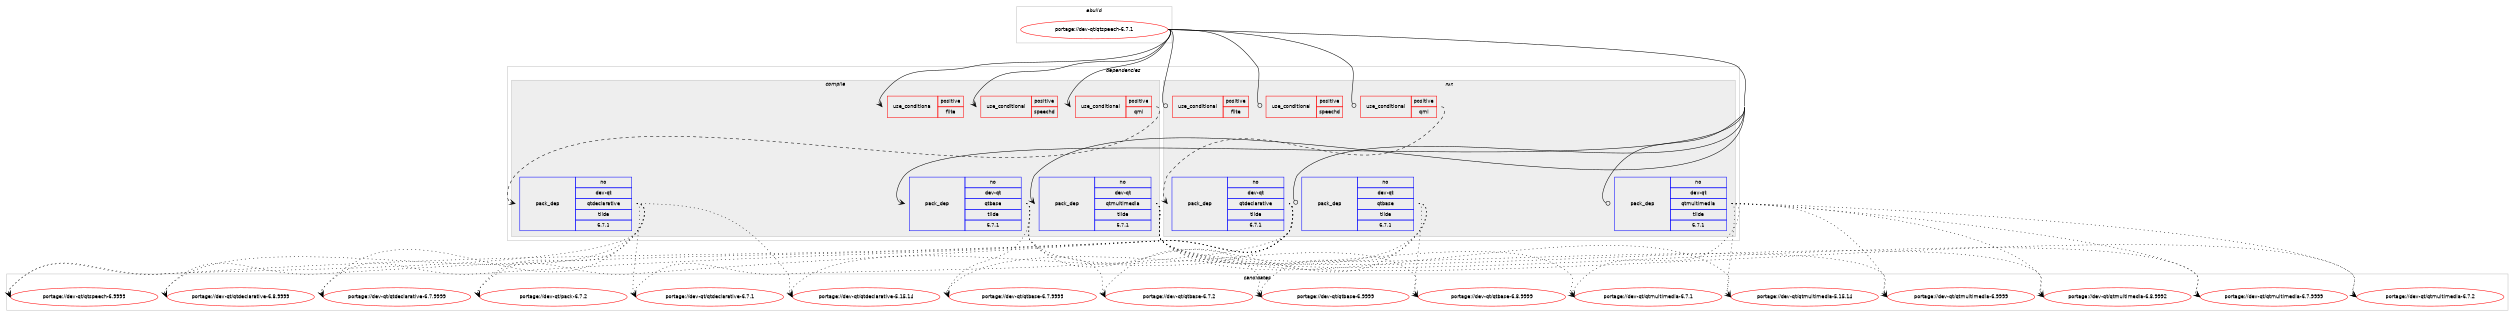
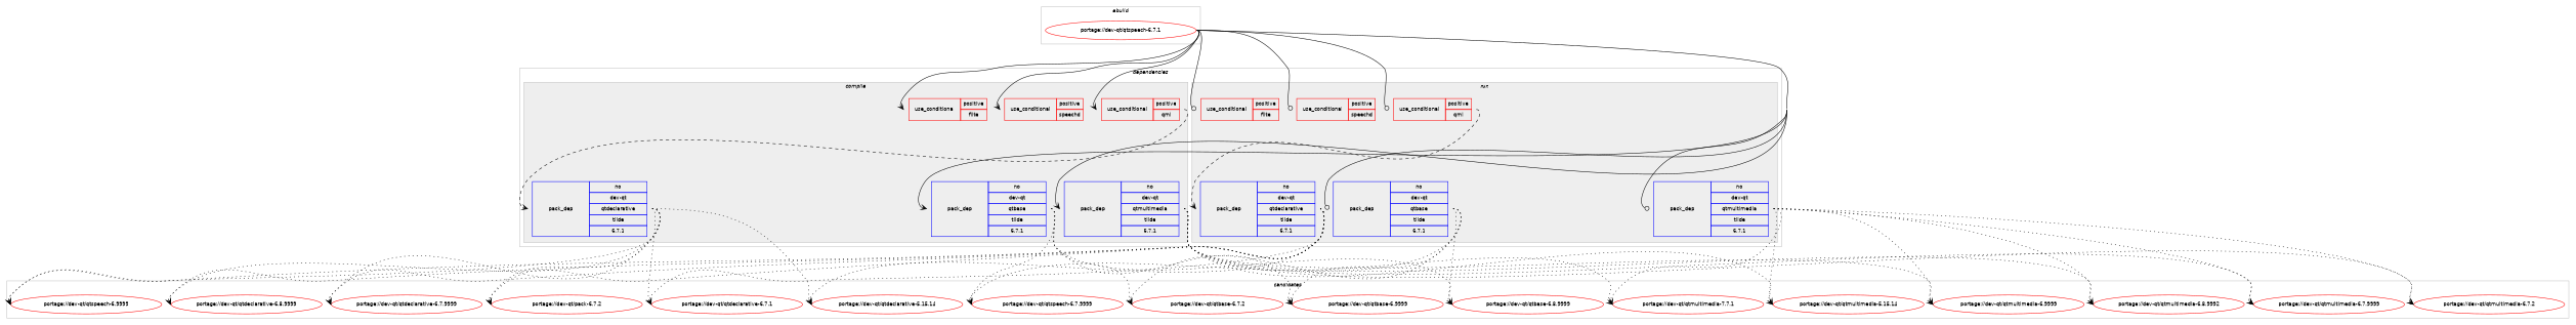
  digraph {
    compound=true
    concentrate=true
    fontname=Helvetica
    fontsize=10
    newrank=true
    rankdir=TB
    ranksep=1.5
    node [color=red fontname=Helvetica fontsize=10]
    edge [arrowhead=vee headport=w style=dotted tailport=e weight=100]
    n1 [label="portage://dev-qt/qtspeech-6.7.1" width=4]
    n2 [label=<<TABLE BORDER="0" CELLBORDER="1" CELLSPACING="0" CELLPADDING="4"><TR><TD ROWSPAN="3" CELLPADDING="10">use_conditional</TD></TR><TR><TD>positive</TD></TR><TR><TD>flite</TD></TR></TABLE>> shape=none]
    n3 [color=blue label=<<TABLE BORDER="0" CELLBORDER="1" CELLSPACING="0" CELLPADDING="4" WIDTH="220"><TR><TD ROWSPAN="6" CELLPADDING="30">pack_dep</TD></TR><TR><TD WIDTH="110">no</TD></TR><TR><TD>dev-qt</TD></TR><TR><TD>qtdeclarative</TD></TR><TR><TD>tilde</TD></TR><TR><TD>6.7.1</TD></TR></TABLE>> shape=none]
    n4 [label=<<TABLE BORDER="0" CELLBORDER="1" CELLSPACING="0" CELLPADDING="4"><TR><TD ROWSPAN="3" CELLPADDING="10">use_conditional</TD></TR><TR><TD>positive</TD></TR><TR><TD>qml</TD></TR></TABLE>> shape=none]
    n5 [label=<<TABLE BORDER="0" CELLBORDER="1" CELLSPACING="0" CELLPADDING="4"><TR><TD ROWSPAN="3" CELLPADDING="10">use_conditional</TD></TR><TR><TD>positive</TD></TR><TR><TD>speechd</TD></TR></TABLE>> shape=none]
    n6 [color=blue label=<<TABLE BORDER="0" CELLBORDER="1" CELLSPACING="0" CELLPADDING="4" WIDTH="220"><TR><TD ROWSPAN="6" CELLPADDING="30">pack_dep</TD></TR><TR><TD WIDTH="110">no</TD></TR><TR><TD>dev-qt</TD></TR><TR><TD>qtbase</TD></TR><TR><TD>tilde</TD></TR><TR><TD>6.7.1</TD></TR></TABLE>> shape=none]
    n7 [color=blue label=<<TABLE BORDER="0" CELLBORDER="1" CELLSPACING="0" CELLPADDING="4" WIDTH="220"><TR><TD ROWSPAN="6" CELLPADDING="30">pack_dep</TD></TR><TR><TD WIDTH="110">no</TD></TR><TR><TD>dev-qt</TD></TR><TR><TD>qtmultimedia</TD></TR><TR><TD>tilde</TD></TR><TR><TD>6.7.1</TD></TR></TABLE>> shape=none]
    n8 [color=blue label=<<TABLE BORDER="0" CELLBORDER="1" CELLSPACING="0" CELLPADDING="4" WIDTH="220"><TR><TD ROWSPAN="6" CELLPADDING="30">pack_dep</TD></TR><TR><TD WIDTH="110">no</TD></TR><TR><TD>dev-qt</TD></TR><TR><TD>qtbase</TD></TR><TR><TD>tilde</TD></TR><TR><TD>6.7.1</TD></TR></TABLE>> shape=none]
    n9 [label=<<TABLE BORDER="0" CELLBORDER="1" CELLSPACING="0" CELLPADDING="4"><TR><TD ROWSPAN="3" CELLPADDING="10">use_conditional</TD></TR><TR><TD>positive</TD></TR><TR><TD>flite</TD></TR></TABLE>> shape=none]
    n10 [color=blue label=<<TABLE BORDER="0" CELLBORDER="1" CELLSPACING="0" CELLPADDING="4" WIDTH="220"><TR><TD ROWSPAN="6" CELLPADDING="30">pack_dep</TD></TR><TR><TD WIDTH="110">no</TD></TR><TR><TD>dev-qt</TD></TR><TR><TD>qtdeclarative</TD></TR><TR><TD>tilde</TD></TR><TR><TD>6.7.1</TD></TR></TABLE>> shape=none]
    n11 [label=<<TABLE BORDER="0" CELLBORDER="1" CELLSPACING="0" CELLPADDING="4"><TR><TD ROWSPAN="3" CELLPADDING="10">use_conditional</TD></TR><TR><TD>positive</TD></TR><TR><TD>qml</TD></TR></TABLE>> shape=none]
    n12 [label=<<TABLE BORDER="0" CELLBORDER="1" CELLSPACING="0" CELLPADDING="4"><TR><TD ROWSPAN="3" CELLPADDING="10">use_conditional</TD></TR><TR><TD>positive</TD></TR><TR><TD>speechd</TD></TR></TABLE>> shape=none]
    n13 [color=blue label=<<TABLE BORDER="0" CELLBORDER="1" CELLSPACING="0" CELLPADDING="4" WIDTH="220"><TR><TD ROWSPAN="6" CELLPADDING="30">pack_dep</TD></TR><TR><TD WIDTH="110">no</TD></TR><TR><TD>dev-qt</TD></TR><TR><TD>qtmultimedia</TD></TR><TR><TD>tilde</TD></TR><TR><TD>6.7.1</TD></TR></TABLE>> shape=none]
    n14 [label="portage://dev-qt/qtdeclarative-5.15.14" width=4]
    n15 [label="portage://dev-qt/qtdeclarative-6.7.1" width=4]
    n16 [label="portage://dev-qt/pack-6.7.2" width=4]
    n17 [label="portage://dev-qt/qtdeclarative-6.7.9999" width=4]
    n18 [label="portage://dev-qt/qtdeclarative-6.8.9999" width=4]
    n19 [label="portage://dev-qt/qtspeech-6.9999" width=4]
    n20 [label="portage://dev-qt/qtbase-6.7.2" width=4]
-   n21 [label="portage://dev-qt/qtbase-6.7.9999" width=4]
+   n21 [label="portage://dev-qt/qtspeech-6.7.9999" width=4]
    n22 [label="portage://dev-qt/qtbase-6.8.9999" width=4]
    n23 [label="portage://dev-qt/qtbase-6.9999" width=4]
    n24 [label="portage://dev-qt/qtmultimedia-5.15.14" width=4]
-   n25 [label="portage://dev-qt/qtmultimedia-6.7.1" width=4]
+   n25 [label="portage://dev-qt/qtmultimedia-7.7.1" width=4]
    n26 [label="portage://dev-qt/qtmultimedia-6.7.2" width=4]
    n27 [label="portage://dev-qt/qtmultimedia-6.7.9999" width=4]
    n28 [label="portage://dev-qt/qtmultimedia-6.8.9992" width=4]
    n29 [label="portage://dev-qt/qtmultimedia-6.9999" width=4]
    subgraph cluster_1 {
      color=gray
      label=<<i>ebuild</i>>
      rank=same
      n1
    }
    subgraph cluster_2 {
      color=gray
      label=<<i>dependencies</i>>
      subgraph cluster_3 {
        color=gray
        fillcolor="#eeeeee"
        label=<<i>compile</i>>
        style=filled
        subgraph sub_4 {
          color=gray
          fillcolor="#eeeeee"
          label=<<i>compile</i>>
          style=filled
          n2
        }
        subgraph sub_5 {
          color=gray
          fillcolor="#eeeeee"
          label=<<i>compile</i>>
          style=filled
          n4
          subgraph sub_6 {
            color=gray
            fillcolor="#eeeeee"
            label=<<i>compile</i>>
            style=filled
            n3
          }
        }
        subgraph sub_7 {
          color=gray
          fillcolor="#eeeeee"
          label=<<i>compile</i>>
          style=filled
          n5
        }
        subgraph sub_8 {
          color=gray
          fillcolor="#eeeeee"
          label=<<i>compile</i>>
          style=filled
          n6
        }
        subgraph sub_9 {
          color=gray
          fillcolor="#eeeeee"
          label=<<i>compile</i>>
          style=filled
          n7
        }
      }
      subgraph cluster_10 {
        color=gray
        fillcolor="#eeeeee"
        label=<<i>compile and run</i>>
        style=filled
      }
      subgraph cluster_11 {
        color=gray
        fillcolor="#eeeeee"
        label=<<i>run</i>>
        style=filled
        subgraph sub_12 {
          color=gray
          fillcolor="#eeeeee"
          label=<<i>run</i>>
          style=filled
          n8
        }
        subgraph sub_13 {
          color=gray
          fillcolor="#eeeeee"
          label=<<i>run</i>>
          style=filled
          n9
        }
        subgraph sub_14 {
          color=gray
          fillcolor="#eeeeee"
          label=<<i>run</i>>
          style=filled
          n11
          subgraph sub_15 {
            color=gray
            fillcolor="#eeeeee"
            label=<<i>run</i>>
            style=filled
            n10
          }
        }
        subgraph sub_16 {
          color=gray
          fillcolor="#eeeeee"
          label=<<i>run</i>>
          style=filled
          n12
        }
        subgraph sub_17 {
          color=gray
          fillcolor="#eeeeee"
          label=<<i>run</i>>
          style=filled
          n13
        }
      }
    }
    subgraph cluster_18 {
      color=gray
      label=<<i>candidates</i>>
      rank=same
      subgraph sub_19 {
        color=black
        label=<<i>candidates</i>>
        nodesep=1
        rank=same
        n14
        n15
        n16
        n17
        n18
        n19
      }
      subgraph sub_20 {
        color=black
        label=<<i>candidates</i>>
        nodesep=1
        rank=same
        n20
        n21
        n22
        n23
      }
      subgraph sub_21 {
        color=black
        label=<<i>candidates</i>>
        nodesep=1
        rank=same
        n24
        n25
        n26
        n27
        n28
        n29
      }
      subgraph sub_22 {
        color=black
        label=<<i>candidates</i>>
        nodesep=1
        rank=same
        n14
        n15
        n16
        n17
        n18
        n19
      }
      subgraph sub_23 {
        color=black
        label=<<i>candidates</i>>
        nodesep=1
        rank=same
        n20
        n21
        n22
        n23
      }
      subgraph sub_24 {
        color=black
        label=<<i>candidates</i>>
        nodesep=1
        rank=same
        n24
        n25
        n26
        n27
        n28
        n29
      }
    }
    n1 -> n2 [style=solid weight=20]
    n1 -> n4 [style=solid weight=20]
    n1 -> n5 [style=solid weight=20]
    n1 -> n6 [style=solid weight=20]
    n1 -> n7 [style=solid weight=20]
    n1 -> n8 [arrowhead=odot style=solid weight=20]
    n1 -> n9 [arrowhead=odot style=solid weight=20]
    n1 -> n11 [arrowhead=odot style=solid weight=20]
    n1 -> n12 [arrowhead=odot style=solid weight=20]
    n1 -> n13 [arrowhead=odot style=solid weight=20]
    n3 -> n14
    n3 -> n15
    n3 -> n16
    n3 -> n17
    n3 -> n18
    n3 -> n19
    n4 -> n3 [style=dashed weight=20]
    n6 -> n20
    n6 -> n21
    n6 -> n22
    n6 -> n23
    n7 -> n24
    n7 -> n25
    n7 -> n26
    n7 -> n27
    n7 -> n28
    n7 -> n29
    n8 -> n20
    n8 -> n21
    n8 -> n22
    n8 -> n23
    n10 -> n14
    n10 -> n15
    n10 -> n16
    n10 -> n17
    n10 -> n18
    n10 -> n19
    n11 -> n10 [style=dashed weight=20]
    n13 -> n24
    n13 -> n25
    n13 -> n26
    n13 -> n27
    n13 -> n28
    n13 -> n29
  }
